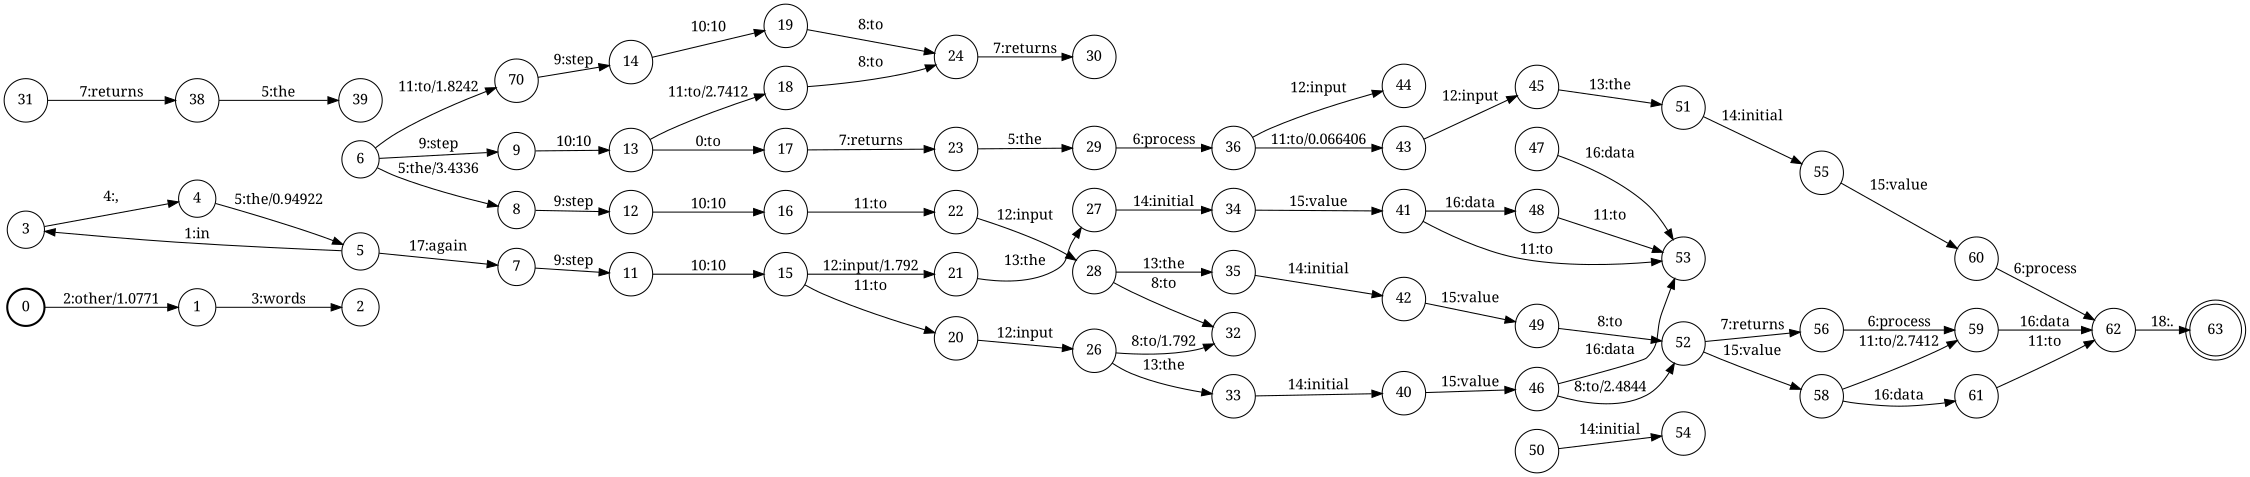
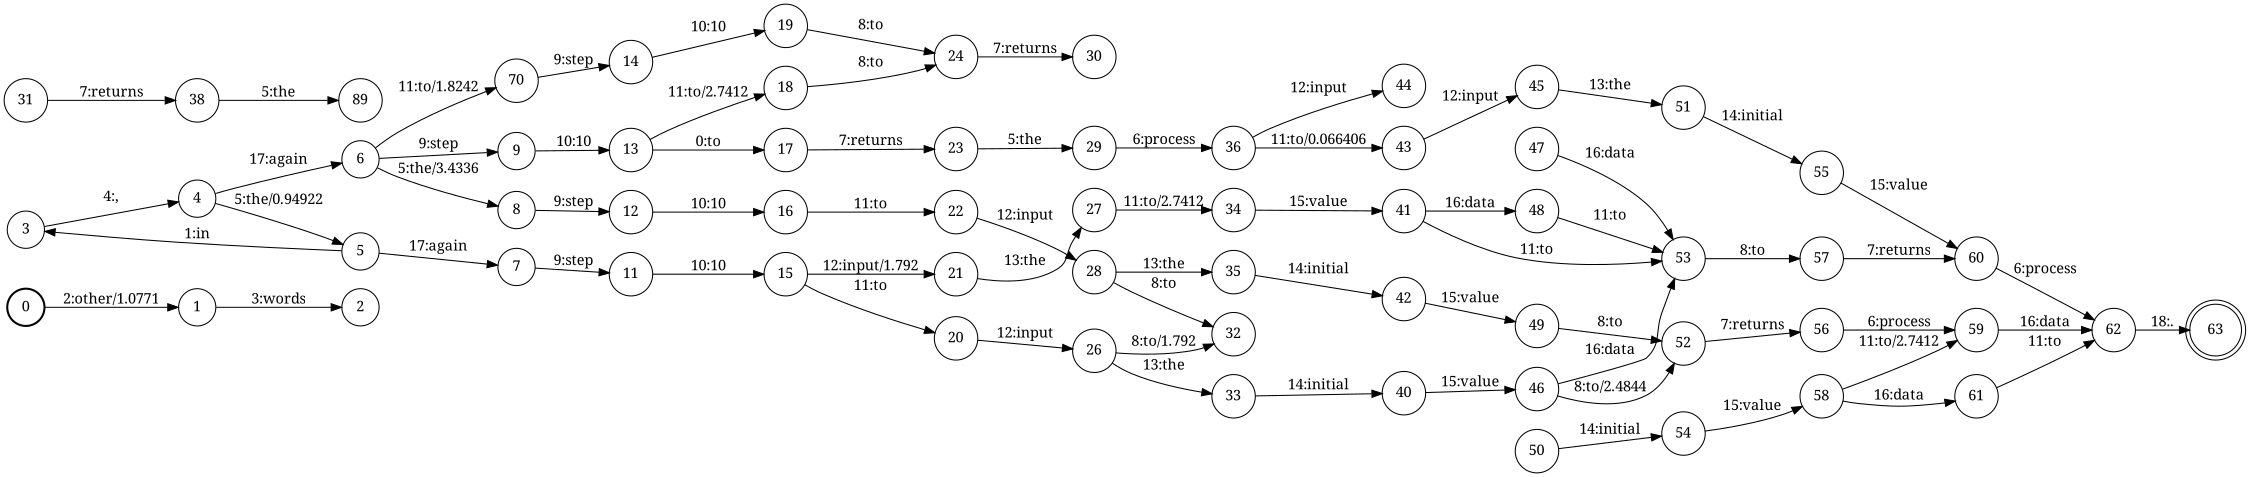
  digraph {
    fontname="Noto Serif"
    nodesep=0.25
    rankdir=LR
    ranksep=0.4
    node [fontname="Noto Serif" fontsize=14 shape=circle style=solid]
    edge [fontname="Noto Serif" fontsize=14]
    n1 [label=0 style=bold]
    n2 [label=1]
    n3 [label=2]
    n4 [label=3]
    n5 [label=4]
    n6 [label=5]
    n7 [label=6]
    n8 [label=7]
    n9 [label=8]
    n10 [label=9]
    n11 [label=70]
    n12 [label=11]
    n13 [label=12]
    n14 [label=13]
    n15 [label=14]
    n16 [label=15]
    n17 [label=16]
    n18 [label=17]
    n19 [label=18]
    n20 [label=19]
    n21 [label=20]
    n22 [label=21]
    n23 [label=22]
    n24 [label=23]
    n25 [label=24]
    n26 [label=26]
    n27 [label=27]
    n28 [label=28]
    n29 [label=29]
    n30 [label=30]
    n31 [label=33]
    n32 [label=32]
    n33 [label=34]
    n34 [label=35]
    n35 [label=36]
    n36 [label=31]
    n37 [label=38]
    n38 [label=40]
    n39 [label=41]
    n40 [label=42]
    n41 [label=43]
    n42 [label=44]
-   n43 [label=39]
+   n43 [label=89]
    n44 [label=46]
    n45 [label=48]
    n46 [label=53]
    n47 [label=49]
    n48 [label=45]
    n49 [label=51]
    n50 [label=52]
    n51 [label=47]
    n52 [label=50]
    n53 [label=54]
    n54 [label=55]
    n55 [label=56]
+   n56 [label=57]
    n57 [label=58]
    n58 [label=60]
    n59 [label=59]
    n60 [label=61]
    n61 [label=62]
    n62 [label=63 shape=doublecircle]
    n1 -> n2 [label="2:other/1.0771"]
    n2 -> n3 [label="3:words"]
    n4 -> n5 [label="4:,"]
    n5 -> n6 [label="5:the/0.94922"]
+   n5 -> n7 [label="17:again"]
    n6 -> n4 [label="1:in"]
    n6 -> n8 [label="17:again"]
    n7 -> n9 [label="5:the/3.4336"]
    n7 -> n10 [label="9:step"]
    n7 -> n11 [label="11:to/1.8242"]
    n8 -> n12 [label="9:step"]
    n9 -> n13 [label="9:step"]
    n10 -> n14 [label="10:10"]
    n11 -> n15 [label="9:step"]
    n12 -> n16 [label="10:10"]
    n13 -> n17 [label="10:10"]
    n14 -> n18 [label="0:to"]
    n14 -> n19 [label="11:to/2.7412"]
    n15 -> n20 [label="10:10"]
    n16 -> n21 [label="11:to"]
    n16 -> n22 [label="12:input/1.792"]
    n17 -> n23 [label="11:to"]
    n18 -> n24 [label="7:returns"]
    n19 -> n25 [label="8:to"]
    n20 -> n25 [label="8:to"]
    n21 -> n26 [label="12:input"]
    n22 -> n27 [label="13:the"]
    n23 -> n28 [label="12:input"]
    n24 -> n29 [label="5:the"]
    n25 -> n30 [label="7:returns"]
    n26 -> n31 [label="13:the"]
    n26 -> n32 [label="8:to/1.792"]
-   n27 -> n33 [label="14:initial"]
+   n27 -> n33 [label="11:to/2.7412"]
    n28 -> n32 [label="8:to"]
    n28 -> n34 [label="13:the"]
    n29 -> n35 [label="6:process"]
    n31 -> n38 [label="14:initial"]
    n33 -> n39 [label="15:value"]
    n34 -> n40 [label="14:initial"]
    n35 -> n41 [label="11:to/0.066406"]
    n35 -> n42 [label="12:input"]
    n36 -> n37 [label="7:returns"]
    n37 -> n43 [label="5:the"]
    n38 -> n44 [label="15:value"]
    n39 -> n45 [label="16:data"]
    n39 -> n46 [label="11:to"]
    n40 -> n47 [label="15:value"]
    n41 -> n48 [label="12:input"]
    n44 -> n46 [label="16:data"]
    n44 -> n50 [label="8:to/2.4844"]
    n45 -> n46 [label="11:to"]
+   n46 -> n56 [label="8:to"]
    n47 -> n50 [label="8:to"]
    n48 -> n49 [label="13:the"]
    n49 -> n54 [label="14:initial"]
    n50 -> n55 [label="7:returns"]
    n51 -> n46 [label="16:data"]
    n52 -> n53 [label="14:initial"]
-   n50 -> n57 [label="15:value"]
+   n53 -> n57 [label="15:value"]
    n54 -> n58 [label="15:value"]
    n55 -> n59 [label="6:process"]
+   n56 -> n58 [label="7:returns"]
    n57 -> n59 [label="11:to/2.7412"]
    n57 -> n60 [label="16:data"]
    n58 -> n61 [label="6:process"]
    n59 -> n61 [label="16:data"]
    n60 -> n61 [label="11:to"]
    n61 -> n62 [label="18:."]
  }
